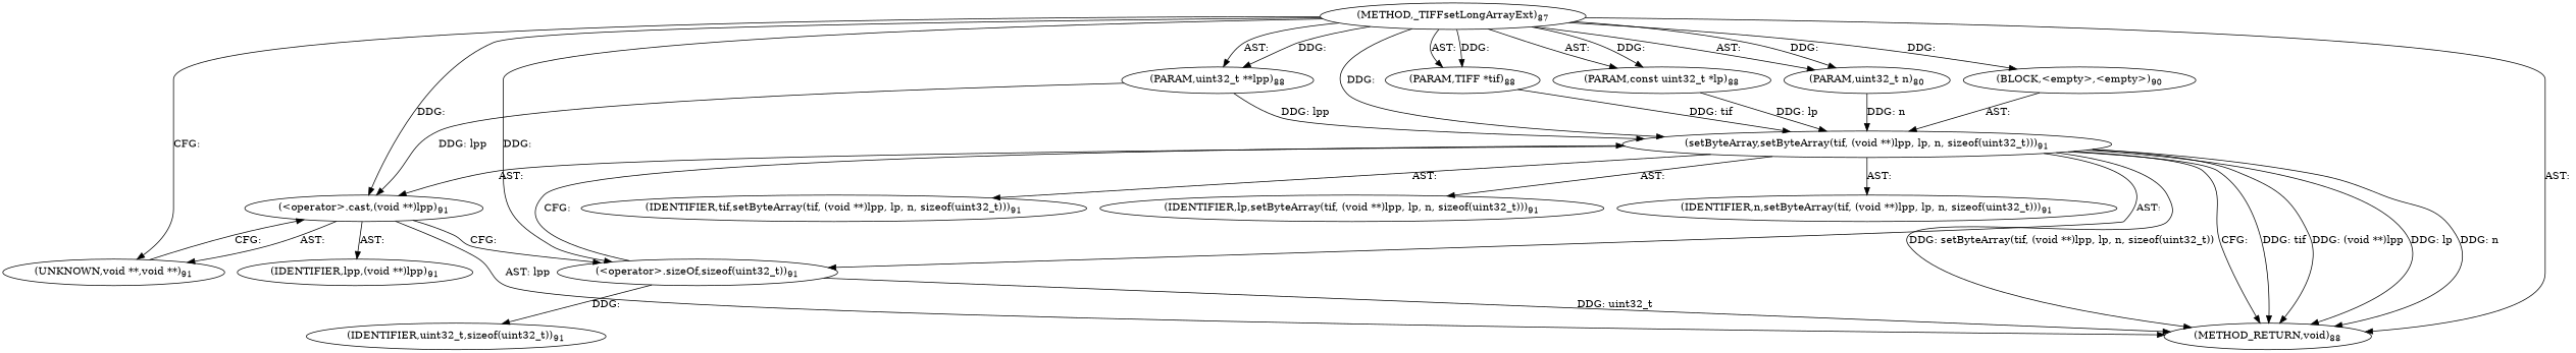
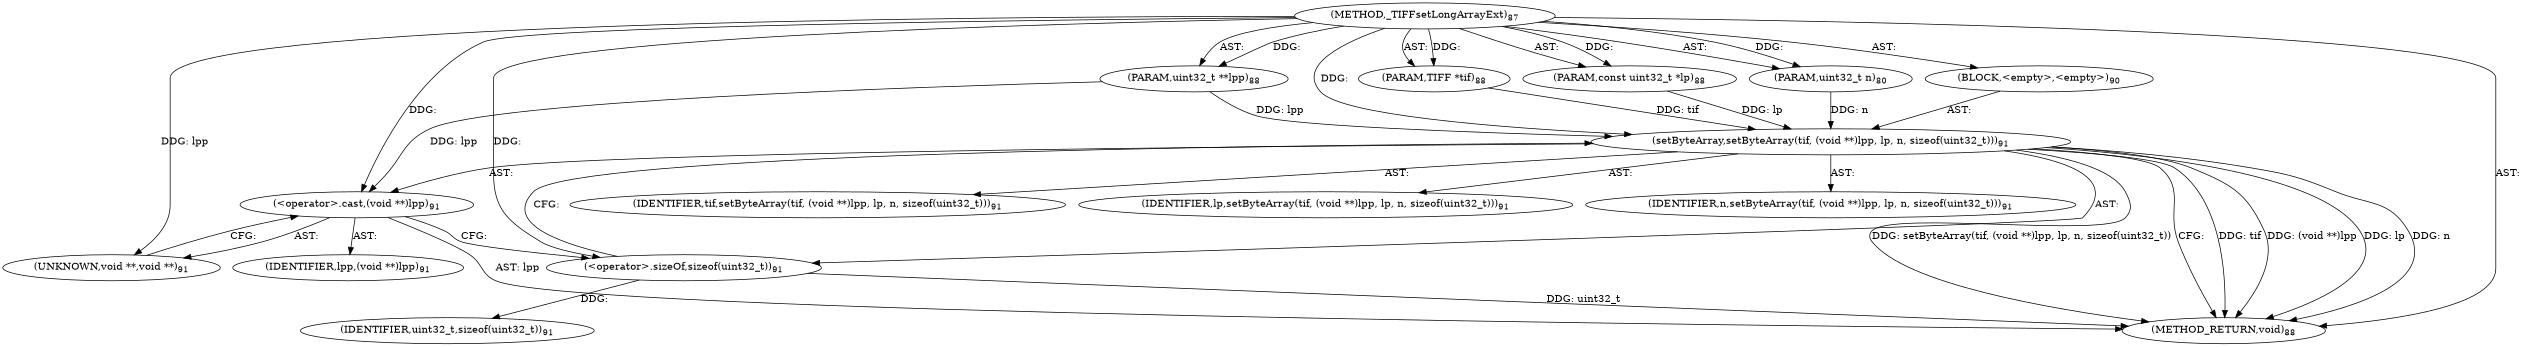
  digraph {
    n1 [label=<(METHOD,_TIFFsetLongArrayExt)<SUB>87</SUB>>]
    n2 [label=<(PARAM,TIFF *tif)<SUB>88</SUB>>]
    n3 [label=<(PARAM,uint32_t **lpp)<SUB>88</SUB>>]
    n4 [label=<(PARAM,const uint32_t *lp)<SUB>88</SUB>>]
    n5 [label=<(PARAM,uint32_t n)<SUB>80</SUB>>]
    n6 [label=<(BLOCK,&lt;empty&gt;,&lt;empty&gt;)<SUB>90</SUB>>]
    n7 [label=<(setByteArray,setByteArray(tif, (void **)lpp, lp, n, sizeof(uint32_t)))<SUB>91</SUB>>]
    n8 [label=<(&lt;operator&gt;.cast,(void **)lpp)<SUB>91</SUB>>]
    n9 [label=<(UNKNOWN,void **,void **)<SUB>91</SUB>>]
    n10 [label=<(&lt;operator&gt;.sizeOf,sizeof(uint32_t))<SUB>91</SUB>>]
    n11 [label=<(METHOD_RETURN,void)<SUB>88</SUB>>]
    n12 [label=<(IDENTIFIER,tif,setByteArray(tif, (void **)lpp, lp, n, sizeof(uint32_t)))<SUB>91</SUB>>]
    n13 [label=<(IDENTIFIER,lp,setByteArray(tif, (void **)lpp, lp, n, sizeof(uint32_t)))<SUB>91</SUB>>]
    n14 [label=<(IDENTIFIER,n,setByteArray(tif, (void **)lpp, lp, n, sizeof(uint32_t)))<SUB>91</SUB>>]
    n15 [label=<(IDENTIFIER,lpp,(void **)lpp)<SUB>91</SUB>>]
    n16 [label=<(IDENTIFIER,uint32_t,sizeof(uint32_t))<SUB>91</SUB>>]
    n1 -> n2 [label="AST: "]
    n1 -> n2 [label="DDG: "]
    n1 -> n3 [label="AST: "]
    n1 -> n3 [label="DDG: "]
    n1 -> n4 [label="AST: "]
    n1 -> n4 [label="DDG: "]
    n1 -> n5 [label="AST: "]
    n1 -> n5 [label="DDG: "]
-   n1 -> n6 [label="DDG: "]
+   n1 -> n6 [label="AST: "]
    n1 -> n7 [label="DDG: "]
    n1 -> n8 [label="DDG: "]
-   n1 -> n9 [label="CFG: "]
+   n1 -> n9 [label="DDG: lpp"]
    n1 -> n10 [label="DDG: "]
    n1 -> n11 [label="AST: "]
    n2 -> n7 [label="DDG: tif"]
    n3 -> n7 [label="DDG: lpp"]
    n3 -> n8 [label="DDG: lpp"]
    n4 -> n7 [label="DDG: lp"]
    n5 -> n7 [label="DDG: n"]
    n6 -> n7 [label="AST: "]
    n7 -> n8 [label="AST: "]
    n7 -> n10 [label="AST: "]
    n7 -> n11 [label="CFG: "]
    n7 -> n11 [label="DDG: tif"]
    n7 -> n11 [label="DDG: (void **)lpp"]
    n7 -> n11 [label="DDG: lp"]
    n7 -> n11 [label="DDG: n"]
    n7 -> n11 [label="DDG: setByteArray(tif, (void **)lpp, lp, n, sizeof(uint32_t))"]
    n7 -> n12 [label="AST: "]
    n7 -> n13 [label="AST: "]
    n7 -> n14 [label="AST: "]
    n8 -> n9 [label="AST: "]
    n8 -> n10 [label="CFG: "]
    n8 -> n11 [label="AST: lpp"]
    n8 -> n15 [label="AST: "]
    n9 -> n8 [label="CFG: "]
    n10 -> n7 [label="CFG: "]
    n10 -> n11 [label="DDG: uint32_t"]
    n10 -> n16 [label="DDG: "]
  }
